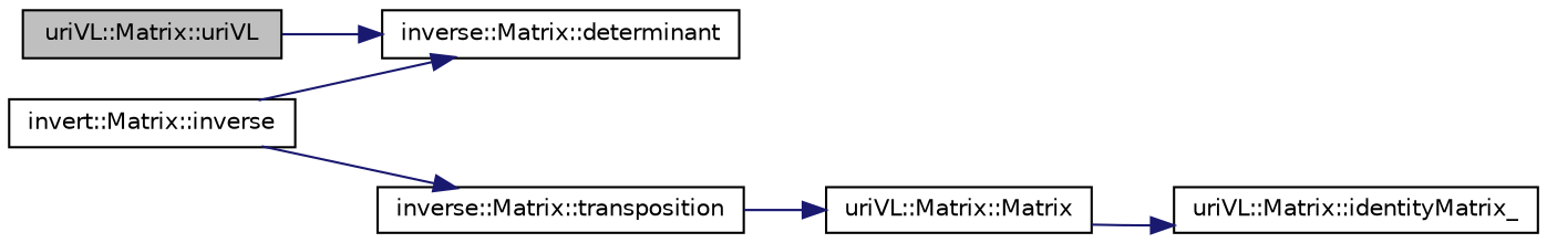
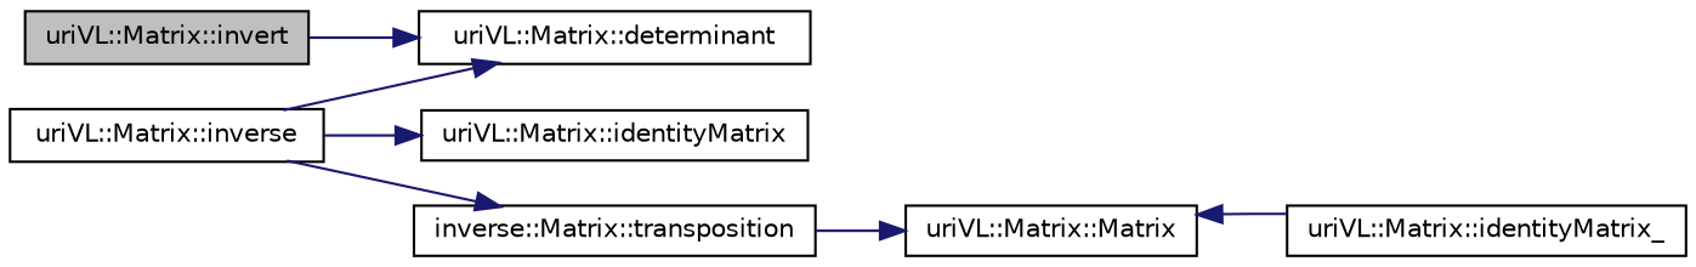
  digraph {
    rankdir=LR
    node [color=black fillcolor=white fontname=Helvetica fontsize=10 shape=record style=filled]
    edge [color=midnightblue fontname=Helvetica fontsize=10 labelfontname=Helvetica labelfontsize=10 style=solid]
-   n1 [fillcolor=grey75 fontcolor=black height=0.2 label="uriVL::Matrix::uriVL" width=0.4]
-   n2 [height=0.2 label="inverse::Matrix::determinant" width=0.4]
-   n3 [height=0.2 label="invert::Matrix::inverse" width=0.4]
+   n1 [fillcolor=grey75 fontcolor=black height=0.2 label="uriVL::Matrix::invert" width=0.4]
+   n2 [height=0.2 label="uriVL::Matrix::determinant" width=0.4]
+   n3 [height=0.2 label="uriVL::Matrix::inverse" width=0.4]
+   n4 [height=0.2 label="uriVL::Matrix::identityMatrix" width=0.4]
    n5 [height=0.2 label="inverse::Matrix::transposition" width=0.4]
    n6 [height=0.2 label="uriVL::Matrix::Matrix" width=0.4]
    n7 [height=0.2 label="uriVL::Matrix::identityMatrix_" width=0.4]
    n1 -> n2
    n3 -> n2
+   n3 -> n4
    n3 -> n5
    n5 -> n6
-   n6 -> n7
+   n7 -> n6
  }
